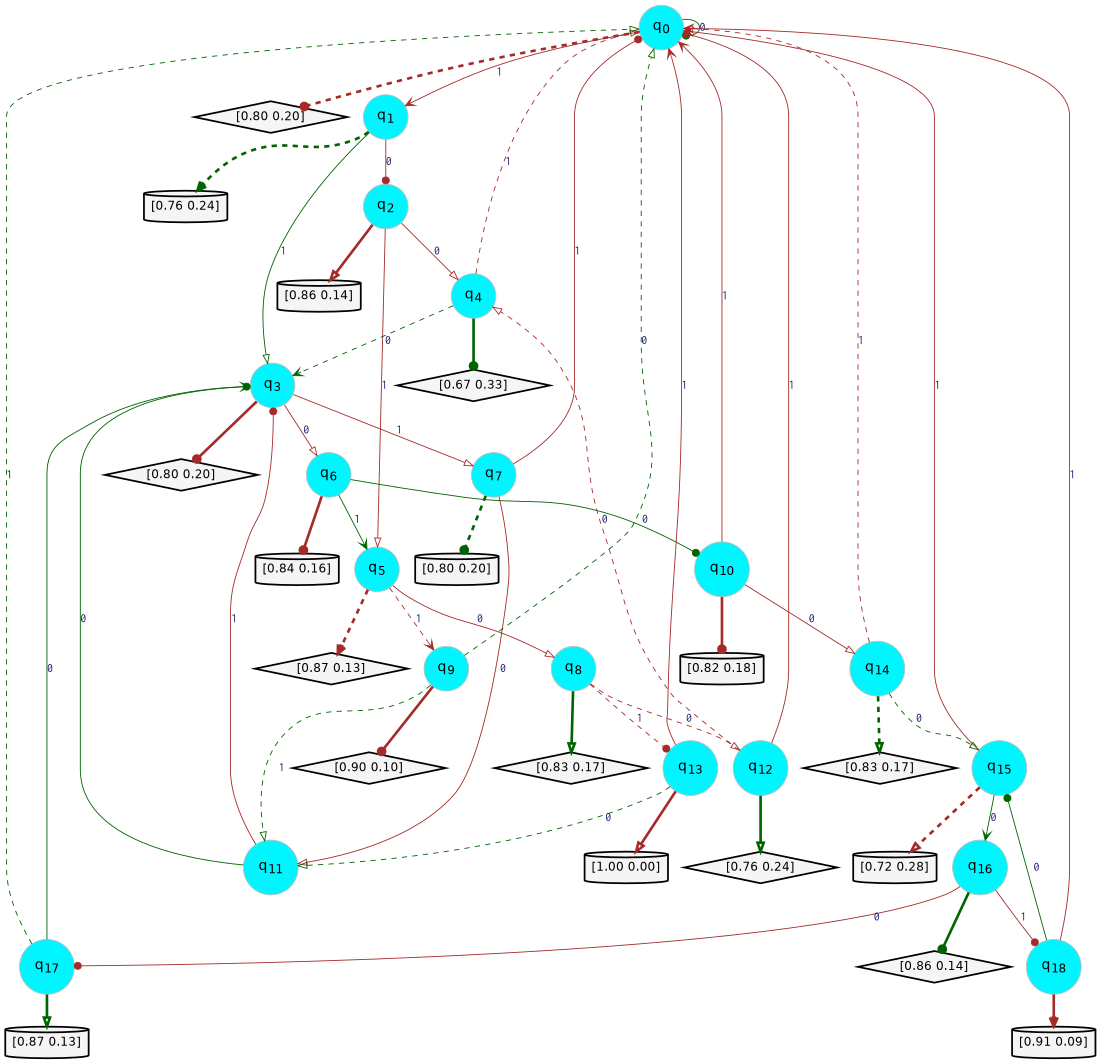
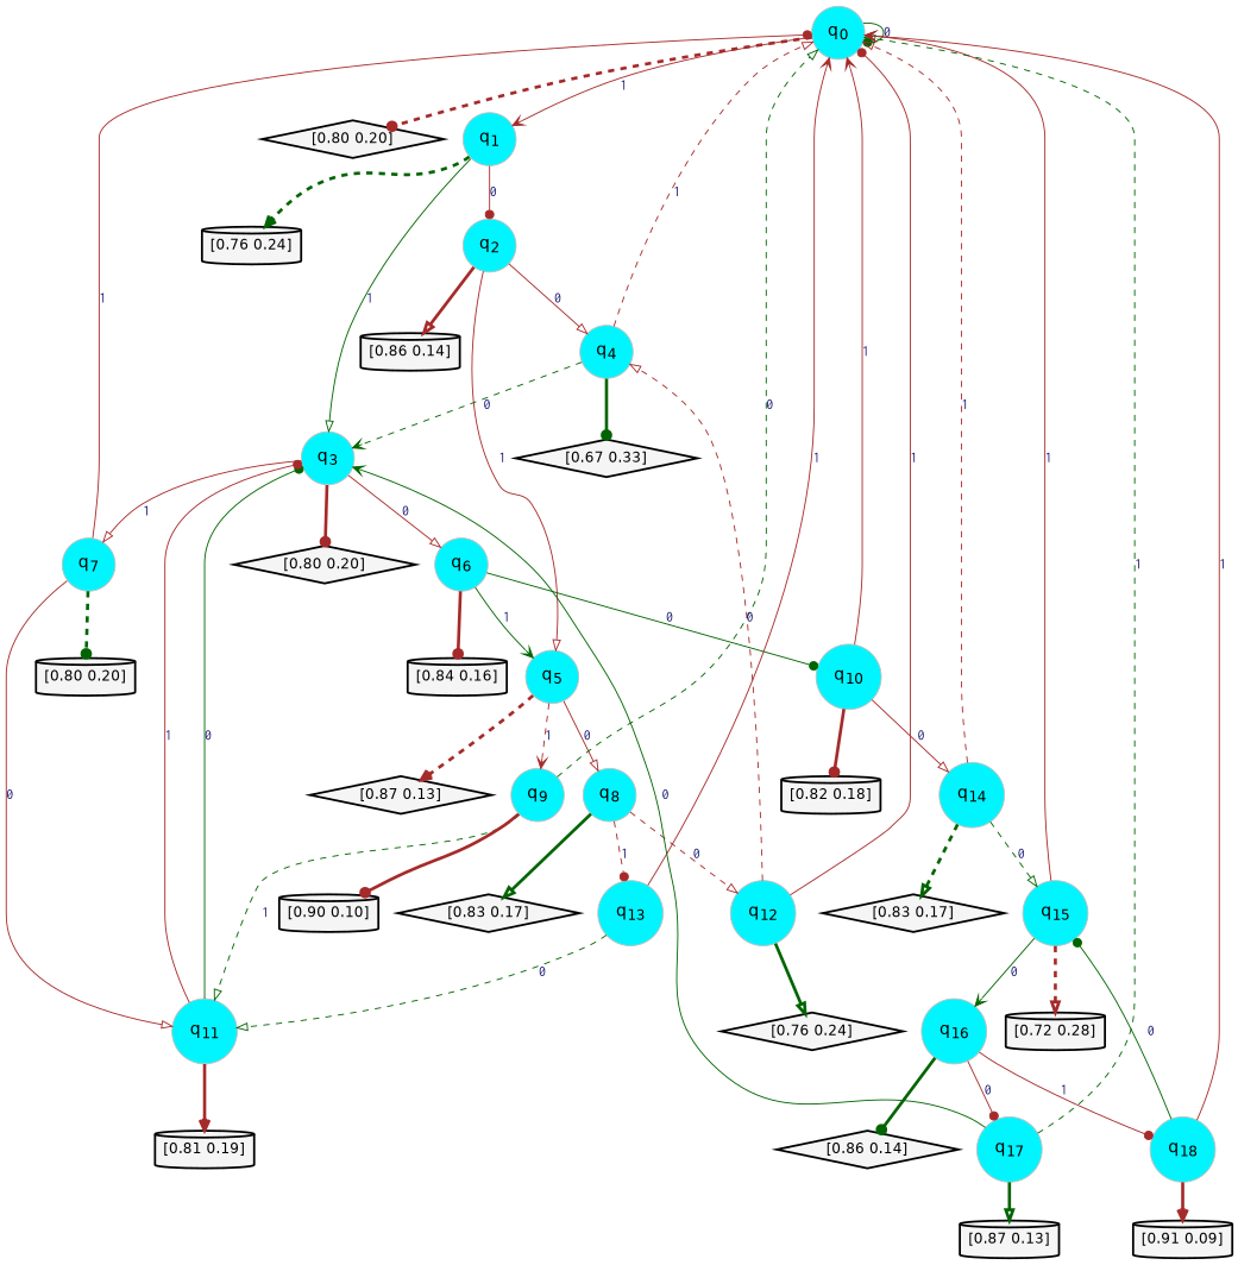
  digraph {
    rankdir=TD
    node [color=gray fillcolor=turquoise1 fontcolor=black fontname=Helvetica fontsize=16 fontweight=bold shape=circle style=filled]
    edge [arrowhead=onormal arrowsize=1 color=brown fontcolor=midnightblue fontname=courier fontweight=bold penwidth=1 style=bold weight=20]
    n1 [label=<q<SUB>0</SUB>>]
    n2 [label=<q<SUB>1</SUB>>]
    n3 [color=black fillcolor=whitesmoke fontsize=14 label="[0.80 0.20]" penwidth=2 shape=diamond]
    n4 [label=<q<SUB>2</SUB>>]
    n5 [label=<q<SUB>3</SUB>>]
    n6 [color=black fillcolor=whitesmoke fontsize=14 label="[0.76 0.24]" penwidth=2 shape=cylinder]
    n7 [label=<q<SUB>4</SUB>>]
    n8 [label=<q<SUB>5</SUB>>]
    n9 [color=black fillcolor=whitesmoke fontsize=14 label="[0.86 0.14]" penwidth=2 shape=cylinder]
    n10 [label=<q<SUB>6</SUB>>]
    n11 [label=<q<SUB>7</SUB>>]
    n12 [color=black fillcolor=whitesmoke fontsize=14 label="[0.80 0.20]" penwidth=2 shape=diamond]
    n13 [color=black fillcolor=whitesmoke fontsize=14 label="[0.67 0.33]" penwidth=2 shape=diamond]
    n14 [label=<q<SUB>8</SUB>>]
    n15 [label=<q<SUB>9</SUB>>]
    n16 [color=black fillcolor=whitesmoke fontsize=14 label="[0.87 0.13]" penwidth=2 shape=diamond]
    n17 [label=<q<SUB>10</SUB>>]
    n18 [color=black fillcolor=whitesmoke fontsize=14 label="[0.84 0.16]" penwidth=2 shape=cylinder]
    n19 [label=<q<SUB>11</SUB>>]
    n20 [color=black fillcolor=whitesmoke fontsize=14 label="[0.80 0.20]" penwidth=2 shape=cylinder]
    n21 [label=<q<SUB>12</SUB>>]
    n22 [label=<q<SUB>13</SUB>>]
    n23 [color=black fillcolor=whitesmoke fontsize=14 label="[0.83 0.17]" penwidth=2 shape=diamond]
-   n24 [color=black fillcolor=whitesmoke fontsize=14 label="[0.90 0.10]" penwidth=2 shape=diamond]
+   n24 [color=black fillcolor=whitesmoke fontsize=14 label="[0.90 0.10]" penwidth=2 shape=cylinder]
    n25 [label=<q<SUB>14</SUB>>]
    n26 [color=black fillcolor=whitesmoke fontsize=14 label="[0.82 0.18]" penwidth=2 shape=cylinder]
+   n27 [color=black fillcolor=whitesmoke fontsize=14 label="[0.81 0.19]" penwidth=2 shape=cylinder]
    n28 [color=black fillcolor=whitesmoke fontsize=14 label="[0.76 0.24]" penwidth=2 shape=diamond]
-   n29 [color=black fillcolor=whitesmoke fontsize=14 label="[1.00 0.00]" penwidth=2 shape=cylinder]
    n30 [label=<q<SUB>15</SUB>>]
    n31 [color=black fillcolor=whitesmoke fontsize=14 label="[0.83 0.17]" penwidth=2 shape=diamond]
    n32 [label=<q<SUB>16</SUB>>]
    n33 [color=black fillcolor=whitesmoke fontsize=14 label="[0.72 0.28]" penwidth=2 shape=cylinder]
    n34 [label=<q<SUB>17</SUB>>]
    n35 [label=<q<SUB>18</SUB>>]
    n36 [color=black fillcolor=whitesmoke fontsize=14 label="[0.86 0.14]" penwidth=2 shape=diamond]
    n37 [color=black fillcolor=whitesmoke fontsize=14 label="[0.87 0.13]" penwidth=2 shape=cylinder]
    n38 [color=black fillcolor=whitesmoke fontsize=14 label="[0.91 0.09]" penwidth=2 shape=cylinder]
    n1 -> n1 [arrowhead=dot color=darkgreen label=0]
    n1 -> n2 [arrowhead=vee label=1]
    n1 -> n3 [arrowhead=dot penwidth=3 style=dashed]
    n2 -> n4 [arrowhead=dot label=0 style=solid]
    n2 -> n5 [color=darkgreen label=1 style=solid]
    n2 -> n6 [arrowhead=vee color=darkgreen penwidth=3 style=dashed]
    n4 -> n7 [label=0 style=solid]
    n4 -> n8 [label=1]
    n4 -> n9 [penwidth=3 style=solid]
    n5 -> n10 [label=0]
    n5 -> n11 [label=1]
    n5 -> n12 [arrowhead=dot penwidth=3 style=solid]
    n7 -> n1 [label=1 style=dashed]
    n7 -> n5 [arrowhead=vee color=darkgreen label=0 style=dashed]
    n7 -> n13 [arrowhead=dot color=darkgreen penwidth=3 style=solid]
    n8 -> n14 [label=0]
    n8 -> n15 [arrowhead=vee label=1 style=dashed]
    n8 -> n16 [arrowhead=vee penwidth=3 style=dashed]
    n10 -> n8 [arrowhead=vee color=darkgreen label=1]
    n10 -> n17 [arrowhead=dot color=darkgreen label=0 style=solid]
    n10 -> n18 [arrowhead=dot penwidth=3 style=solid]
    n11 -> n1 [arrowhead=dot label=1 style=solid]
    n11 -> n19 [label=0]
    n11 -> n20 [arrowhead=dot color=darkgreen penwidth=3 style=dashed]
    n14 -> n21 [label=0 style=dashed]
    n14 -> n22 [arrowhead=dot label=1 style=dashed]
    n14 -> n23 [color=darkgreen penwidth=3 style=solid]
    n15 -> n1 [color=darkgreen label=0 style=dashed]
    n15 -> n19 [color=darkgreen label=1 style=dashed]
    n15 -> n24 [arrowhead=dot penwidth=3]
    n17 -> n1 [arrowhead=vee label=1]
    n17 -> n25 [label=0 style=solid]
    n17 -> n26 [arrowhead=dot penwidth=3]
    n19 -> n5 [arrowhead=dot color=darkgreen label=0]
    n19 -> n5 [arrowhead=dot label=1]
+   n19 -> n27 [arrowhead=vee penwidth=3 style=solid]
    n21 -> n1 [arrowhead=dot label=1 style=solid]
    n21 -> n7 [label=0 style=dashed]
    n21 -> n28 [color=darkgreen penwidth=3 style=solid]
    n22 -> n1 [arrowhead=vee label=1]
    n22 -> n19 [color=darkgreen label=0 style=dashed]
-   n22 -> n29 [penwidth=3 style=solid]
    n25 -> n1 [label=1 style=dashed]
    n25 -> n30 [color=darkgreen label=0 style=dashed]
    n25 -> n31 [color=darkgreen penwidth=3 style=dashed]
    n30 -> n1 [arrowhead=vee label=1 style=solid]
    n30 -> n32 [arrowhead=vee color=darkgreen label=0]
    n30 -> n33 [penwidth=3 style=dashed]
    n32 -> n34 [arrowhead=dot label=0]
    n32 -> n35 [arrowhead=dot label=1 style=solid]
    n32 -> n36 [arrowhead=dot color=darkgreen penwidth=3]
    n34 -> n1 [color=darkgreen label=1 style=dashed]
    n34 -> n5 [arrowhead=vee color=darkgreen label=0 style=solid]
    n34 -> n37 [color=darkgreen penwidth=3]
    n35 -> n1 [arrowhead=vee label=1]
    n35 -> n30 [arrowhead=dot color=darkgreen label=0 style=solid]
    n35 -> n38 [arrowhead=vee penwidth=3]
  }
